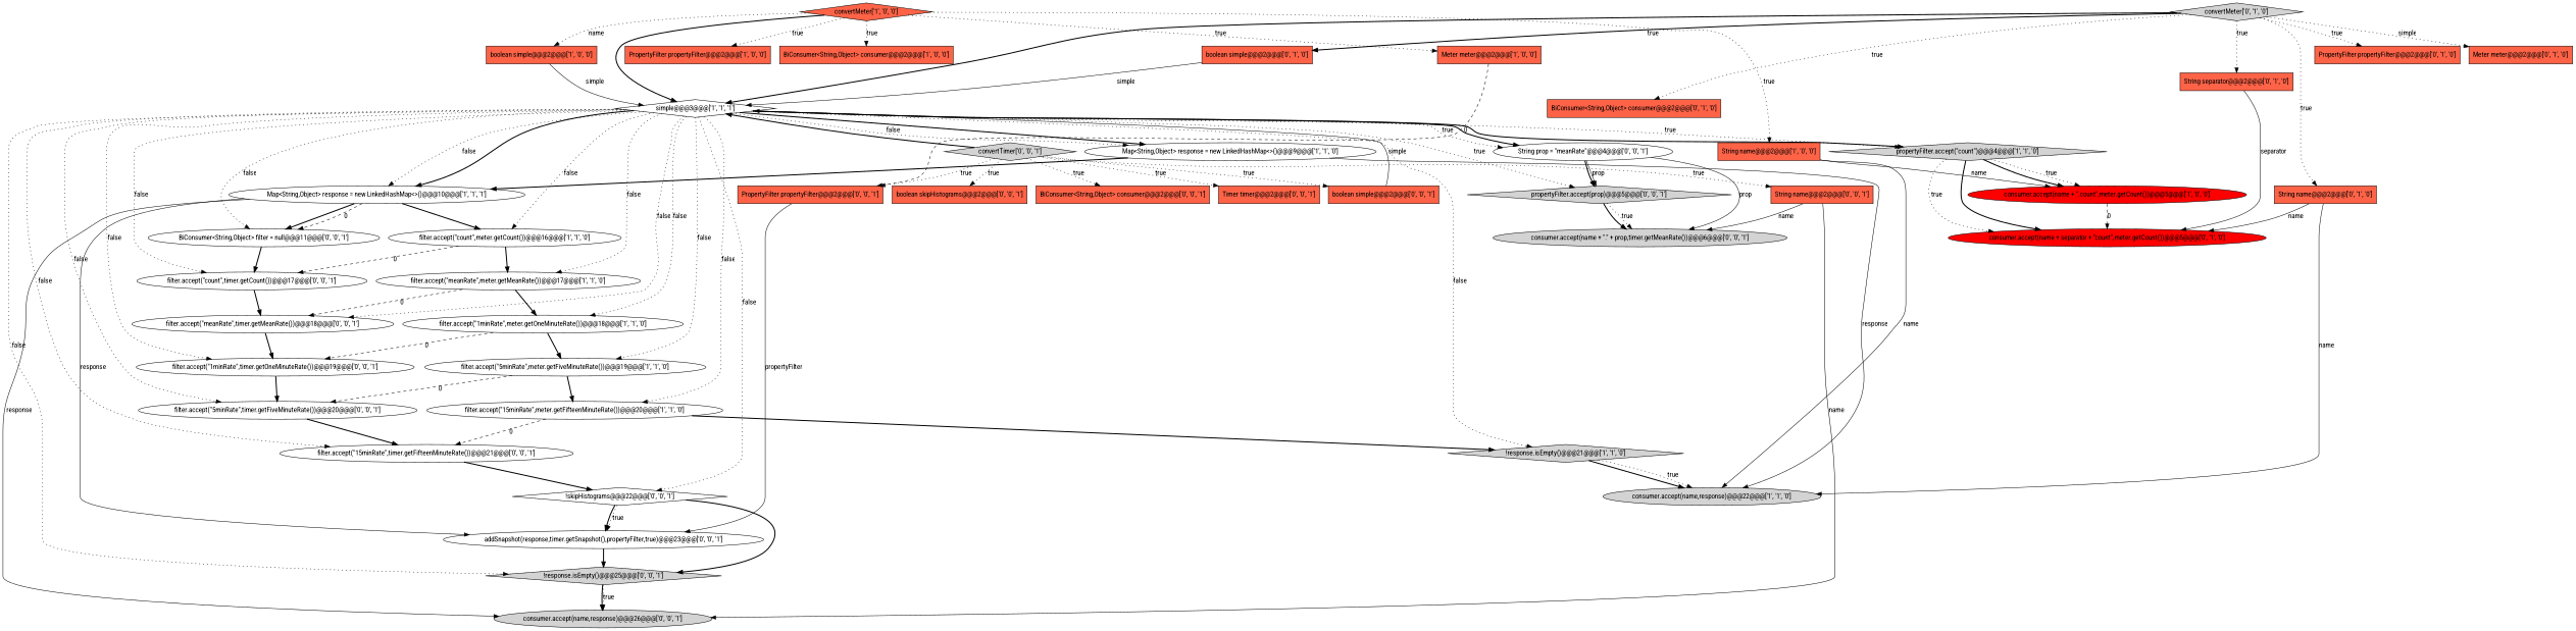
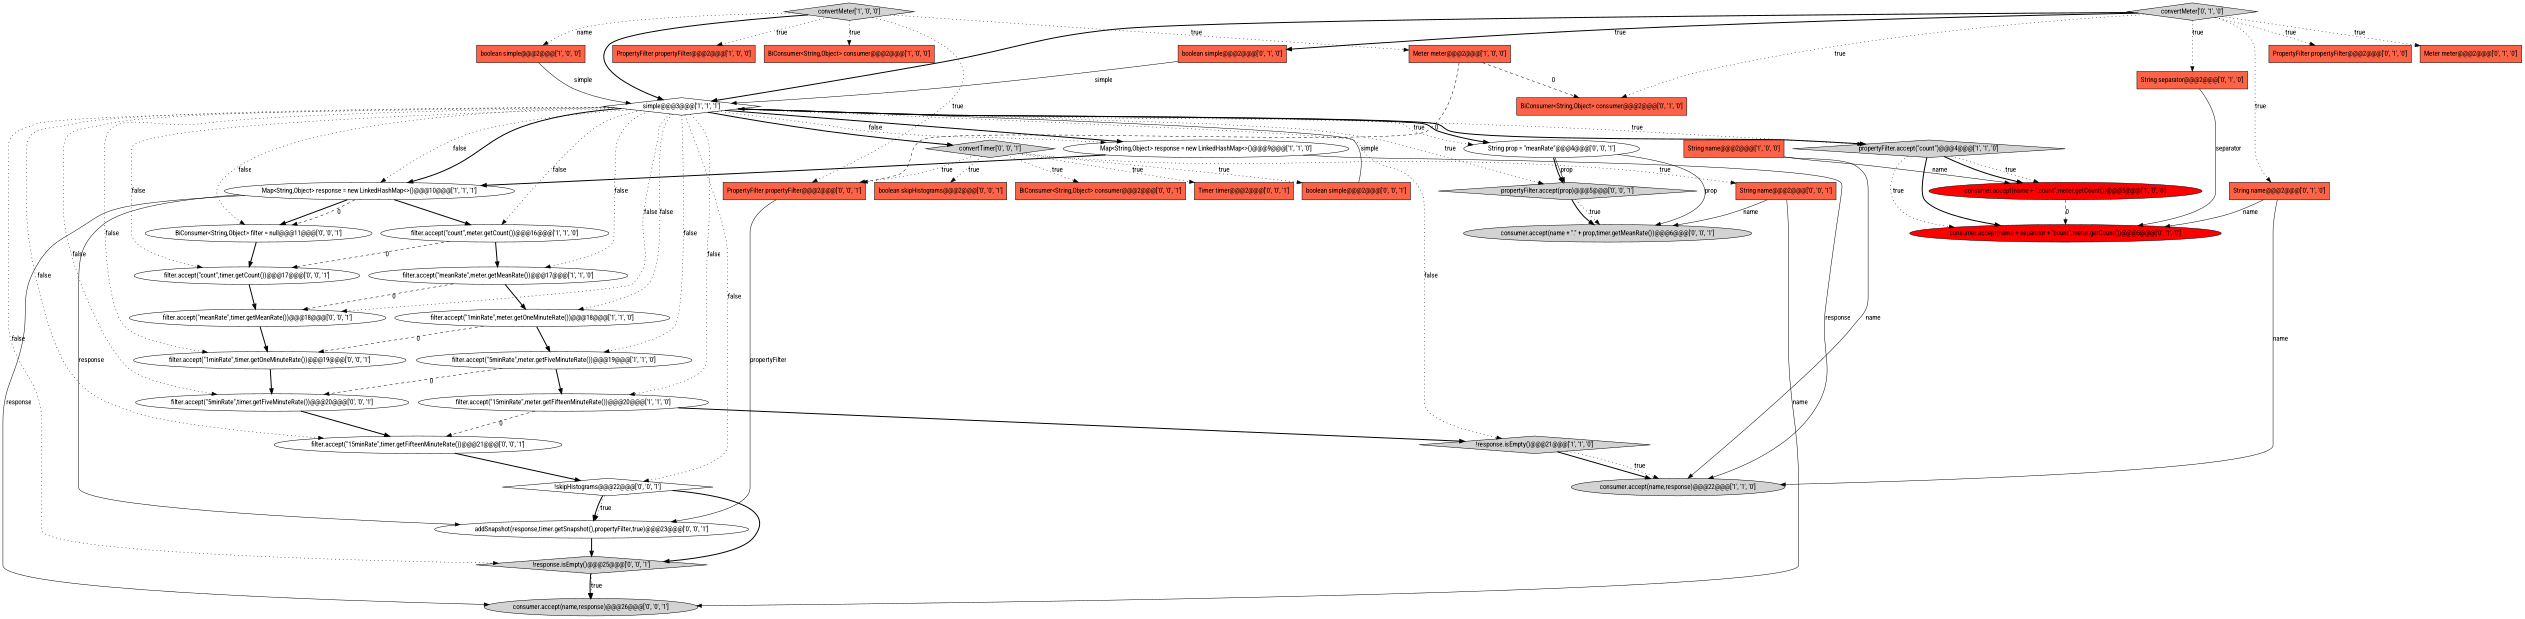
  digraph {
    fontname="Roboto Condensed"
    node [fillcolor=tomato fontname="Roboto Condensed" shape=ellipse style=filled]
    edge [fontname="Roboto Condensed" style=dotted]
    n1 [label="PropertyFilter propertyFilter@@@2@@@['0', '0', '1']" shape=box]
    n2 [fillcolor=white label="addSnapshot(response,timer.getSnapshot(),propertyFilter,true)@@@23@@@['0', '0', '1']"]
    n3 [fillcolor=lightgray label="!response.isEmpty()@@@25@@@['0', '0', '1']" shape=diamond]
    n4 [fillcolor=lightgray label="consumer.accept(name + \".\" + prop,timer.getMeanRate())@@@6@@@['0', '0', '1']"]
    n5 [fillcolor=white label="filter.accept(\"count\",meter.getCount())@@@16@@@['1', '1', '0']"]
    n6 [fillcolor=white label="filter.accept(\"meanRate\",meter.getMeanRate())@@@17@@@['1', '1', '0']"]
    n7 [fillcolor=white label="filter.accept(\"count\",timer.getCount())@@@17@@@['0', '0', '1']"]
    n8 [fillcolor=white label="filter.accept(\"meanRate\",timer.getMeanRate())@@@18@@@['0', '0', '1']"]
    n9 [fillcolor=white label="filter.accept(\"1minRate\",meter.getOneMinuteRate())@@@18@@@['1', '1', '0']"]
    n10 [fillcolor=white label="filter.accept(\"5minRate\",timer.getFiveMinuteRate())@@@20@@@['0', '0', '1']"]
    n11 [fillcolor=white label="filter.accept(\"15minRate\",timer.getFifteenMinuteRate())@@@21@@@['0', '0', '1']"]
    n12 [fillcolor=white label="!skipHistograms@@@22@@@['0', '0', '1']" shape=diamond]
    n13 [fillcolor=lightgray label="consumer.accept(name,response)@@@26@@@['0', '0', '1']"]
    n14 [label="Meter meter@@@2@@@['1', '0', '0']" shape=box]
    n15 [label="BiConsumer<String,Object> consumer@@@2@@@['0', '1', '0']" shape=box]
    n16 [fillcolor=white label="simple@@@3@@@['1', '1', '1']" shape=diamond]
    n17 [fillcolor=white label="String prop = \"meanRate\"@@@4@@@['0', '0', '1']"]
    n18 [fillcolor=lightgray label="propertyFilter.accept(\"count\")@@@4@@@['1', '1', '0']" shape=diamond]
    n19 [fillcolor=white label="filter.accept(\"5minRate\",meter.getFiveMinuteRate())@@@19@@@['1', '1', '0']"]
    n20 [fillcolor=lightgray label="!response.isEmpty()@@@21@@@['1', '1', '0']" shape=diamond]
    n21 [fillcolor=white label="Map<String,Object> response = new LinkedHashMap<>()@@@9@@@['1', '1', '0']"]
    n22 [fillcolor=white label="BiConsumer<String,Object> filter = null@@@11@@@['0', '0', '1']"]
    n23 [fillcolor=white label="filter.accept(\"1minRate\",timer.getOneMinuteRate())@@@19@@@['0', '0', '1']"]
    n24 [fillcolor=lightgray label="propertyFilter.accept(prop)@@@5@@@['0', '0', '1']" shape=diamond]
    n25 [fillcolor=white label="Map<String,Object> response = new LinkedHashMap<>()@@@10@@@['1', '1', '1']"]
    n26 [fillcolor=white label="filter.accept(\"15minRate\",meter.getFifteenMinuteRate())@@@20@@@['1', '1', '0']"]
    n27 [fillcolor=red label="consumer.accept(name + separator + \"count\",meter.getCount())@@@5@@@['0', '1', '0']"]
    n28 [fillcolor=red label="consumer.accept(name + \".count\",meter.getCount())@@@5@@@['1', '0', '0']"]
    n29 [fillcolor=lightgray label="consumer.accept(name,response)@@@22@@@['1', '1', '0']"]
    n30 [label="String name@@@2@@@['0', '1', '0']" shape=box]
-   n31 [label="convertMeter['1', '0', '0']" shape=diamond]
+   n31 [fillcolor=lightgray label="convertMeter['1', '0', '0']" shape=diamond]
    n32 [label="String name@@@2@@@['1', '0', '0']" shape=box]
    n33 [label="PropertyFilter propertyFilter@@@2@@@['1', '0', '0']" shape=box]
    n34 [label="BiConsumer<String,Object> consumer@@@2@@@['1', '0', '0']" shape=box]
    n35 [label="boolean simple@@@2@@@['1', '0', '0']" shape=box]
    n36 [label="Timer timer@@@2@@@['0', '0', '1']" shape=box]
    n37 [label="PropertyFilter propertyFilter@@@2@@@['0', '1', '0']" shape=box]
    n38 [fillcolor=lightgray label="convertTimer['0', '0', '1']" shape=diamond]
    n39 [label="boolean simple@@@2@@@['0', '0', '1']" shape=box]
    n40 [label="boolean skipHistograms@@@2@@@['0', '0', '1']" shape=box]
    n41 [label="String name@@@2@@@['0', '0', '1']" shape=box]
    n42 [label="BiConsumer<String,Object> consumer@@@2@@@['0', '0', '1']" shape=box]
    n43 [label="String separator@@@2@@@['0', '1', '0']" shape=box]
    n44 [label="boolean simple@@@2@@@['0', '1', '0']" shape=box]
    n45 [fillcolor=lightgray label="convertMeter['0', '1', '0']" shape=diamond]
    n46 [label="Meter meter@@@2@@@['0', '1', '0']" shape=box]
    n1 -> n2 [label=propertyFilter style=solid]
    n2 -> n3 [style=bold]
    n3 -> n13 [style=bold]
    n3 -> n13 [label=true]
    n5 -> n6 [style=bold]
    n5 -> n7 [label=0 style=dashed]
    n6 -> n8 [label=0 style=dashed]
    n6 -> n9 [style=bold]
    n7 -> n8 [style=bold]
    n8 -> n23 [style=bold]
    n9 -> n19 [style=bold]
    n9 -> n23 [label=0 style=dashed]
    n10 -> n11 [style=bold]
    n11 -> n12 [style=bold]
    n12 -> n2 [style=bold]
    n12 -> n2 [label=true]
    n12 -> n3 [style=bold]
    n14 -> n1 [label=0 style=dashed]
+   n14 -> n15 [label=0 style=dashed]
    n16 -> n3 [label=false]
    n16 -> n5 [label=false]
    n16 -> n6 [label=false]
    n16 -> n7 [label=false]
    n16 -> n8 [label=false]
    n16 -> n9 [label=false]
    n16 -> n10 [label=false]
    n16 -> n11 [label=false]
    n16 -> n12 [label=false]
    n16 -> n17 [label=true]
    n16 -> n17 [style=bold]
    n16 -> n18 [label=true]
    n16 -> n18 [style=bold]
    n16 -> n19 [label=false]
    n16 -> n20 [label=false]
    n16 -> n21 [label=false]
    n16 -> n21 [style=bold]
    n16 -> n22 [label=false]
    n16 -> n23 [label=false]
    n16 -> n24 [label=true]
    n16 -> n25 [style=bold]
    n16 -> n25 [label=false]
    n16 -> n26 [label=false]
    n17 -> n4 [label=prop style=solid]
    n17 -> n24 [label=prop style=solid]
    n17 -> n24 [style=bold]
    n18 -> n27 [label=true]
    n18 -> n27 [style=bold]
    n18 -> n28 [label=true]
    n18 -> n28 [style=bold]
    n19 -> n10 [label=0 style=dashed]
    n19 -> n26 [style=bold]
    n20 -> n29 [style=bold]
    n20 -> n29 [label=true]
    n21 -> n25 [style=bold]
    n21 -> n29 [label=response style=solid]
    n22 -> n7 [style=bold]
    n23 -> n10 [style=bold]
    n24 -> n4 [label=true]
    n24 -> n4 [style=bold]
    n25 -> n2 [label=response style=solid]
    n25 -> n5 [style=bold]
    n25 -> n13 [label=response style=solid]
    n25 -> n22 [style=bold]
    n25 -> n22 [label=0 style=dashed]
    n26 -> n11 [label=0 style=dashed]
    n26 -> n20 [style=bold]
    n28 -> n27 [label=0 style=dashed]
    n30 -> n27 [label=name style=solid]
    n30 -> n29 [label=name style=solid]
    n31 -> n14 [label=true]
    n31 -> n16 [style=bold]
-   n31 -> n32 [label=true]
+   n31 -> n1 [label=true]
    n31 -> n33 [label=true]
    n31 -> n34 [label=true]
    n31 -> n35 [label=name]
    n32 -> n28 [label=name style=solid]
    n32 -> n29 [label=name style=solid]
    n35 -> n16 [label=simple style=solid]
    n38 -> n1 [label=true]
-   n38 -> n16 [style=bold]
+   n16 -> n38 [style=bold]
    n38 -> n36 [label=true]
    n38 -> n39 [label=true]
    n38 -> n40 [label=true]
    n38 -> n41 [label=true]
    n38 -> n42 [label=true]
    n39 -> n16 [label=simple style=solid]
    n41 -> n4 [label=name style=solid]
    n41 -> n13 [label=name style=solid]
    n43 -> n27 [label=separator style=solid]
    n44 -> n16 [label=simple style=solid]
    n45 -> n15 [label=true]
    n45 -> n16 [style=bold]
    n45 -> n30 [label=true]
    n45 -> n37 [label=true]
    n45 -> n43 [label=true]
    n45 -> n44 [label=true style=bold]
-   n45 -> n46 [label=simple]
+   n45 -> n46 [label=true]
  }
